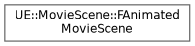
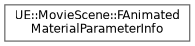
  digraph {
    rankdir=LR
-   n1 [color=grey40 fillcolor=white fontname=Helvetica fontsize=10 height=0.2 label="UE::MovieScene::FAnimated\lMovieScene" shape=box style=filled width=0.4]
+   n1 [color=grey40 fillcolor=white fontname=Helvetica fontsize=10 height=0.2 label="UE::MovieScene::FAnimated\lMaterialParameterInfo" shape=box style=filled width=0.4]
  }
